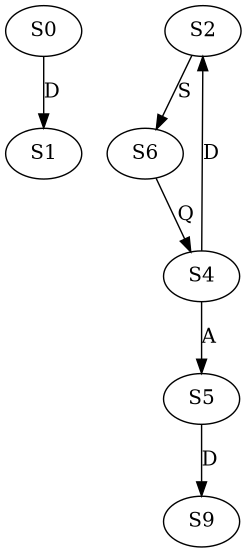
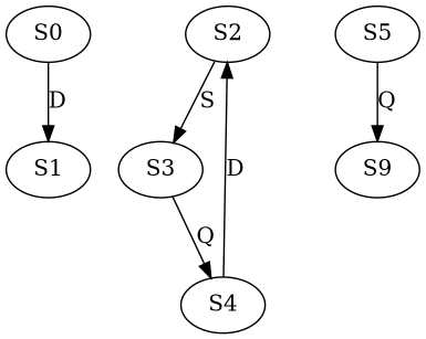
  strict digraph {
    S0
    S1
    S2
-   S3 [label=S6]
+   S3
    S4
    S5
    n7 [label=S9]
    S0 -> S1 [label=D]
    S2 -> S3 [label=S]
    S3 -> S4 [label=Q]
    S4 -> S2 [label=D]
-   S4 -> S5 [label=A]
-   S5 -> n7 [label=D]
+   S5 -> n7 [label=Q]
  }
